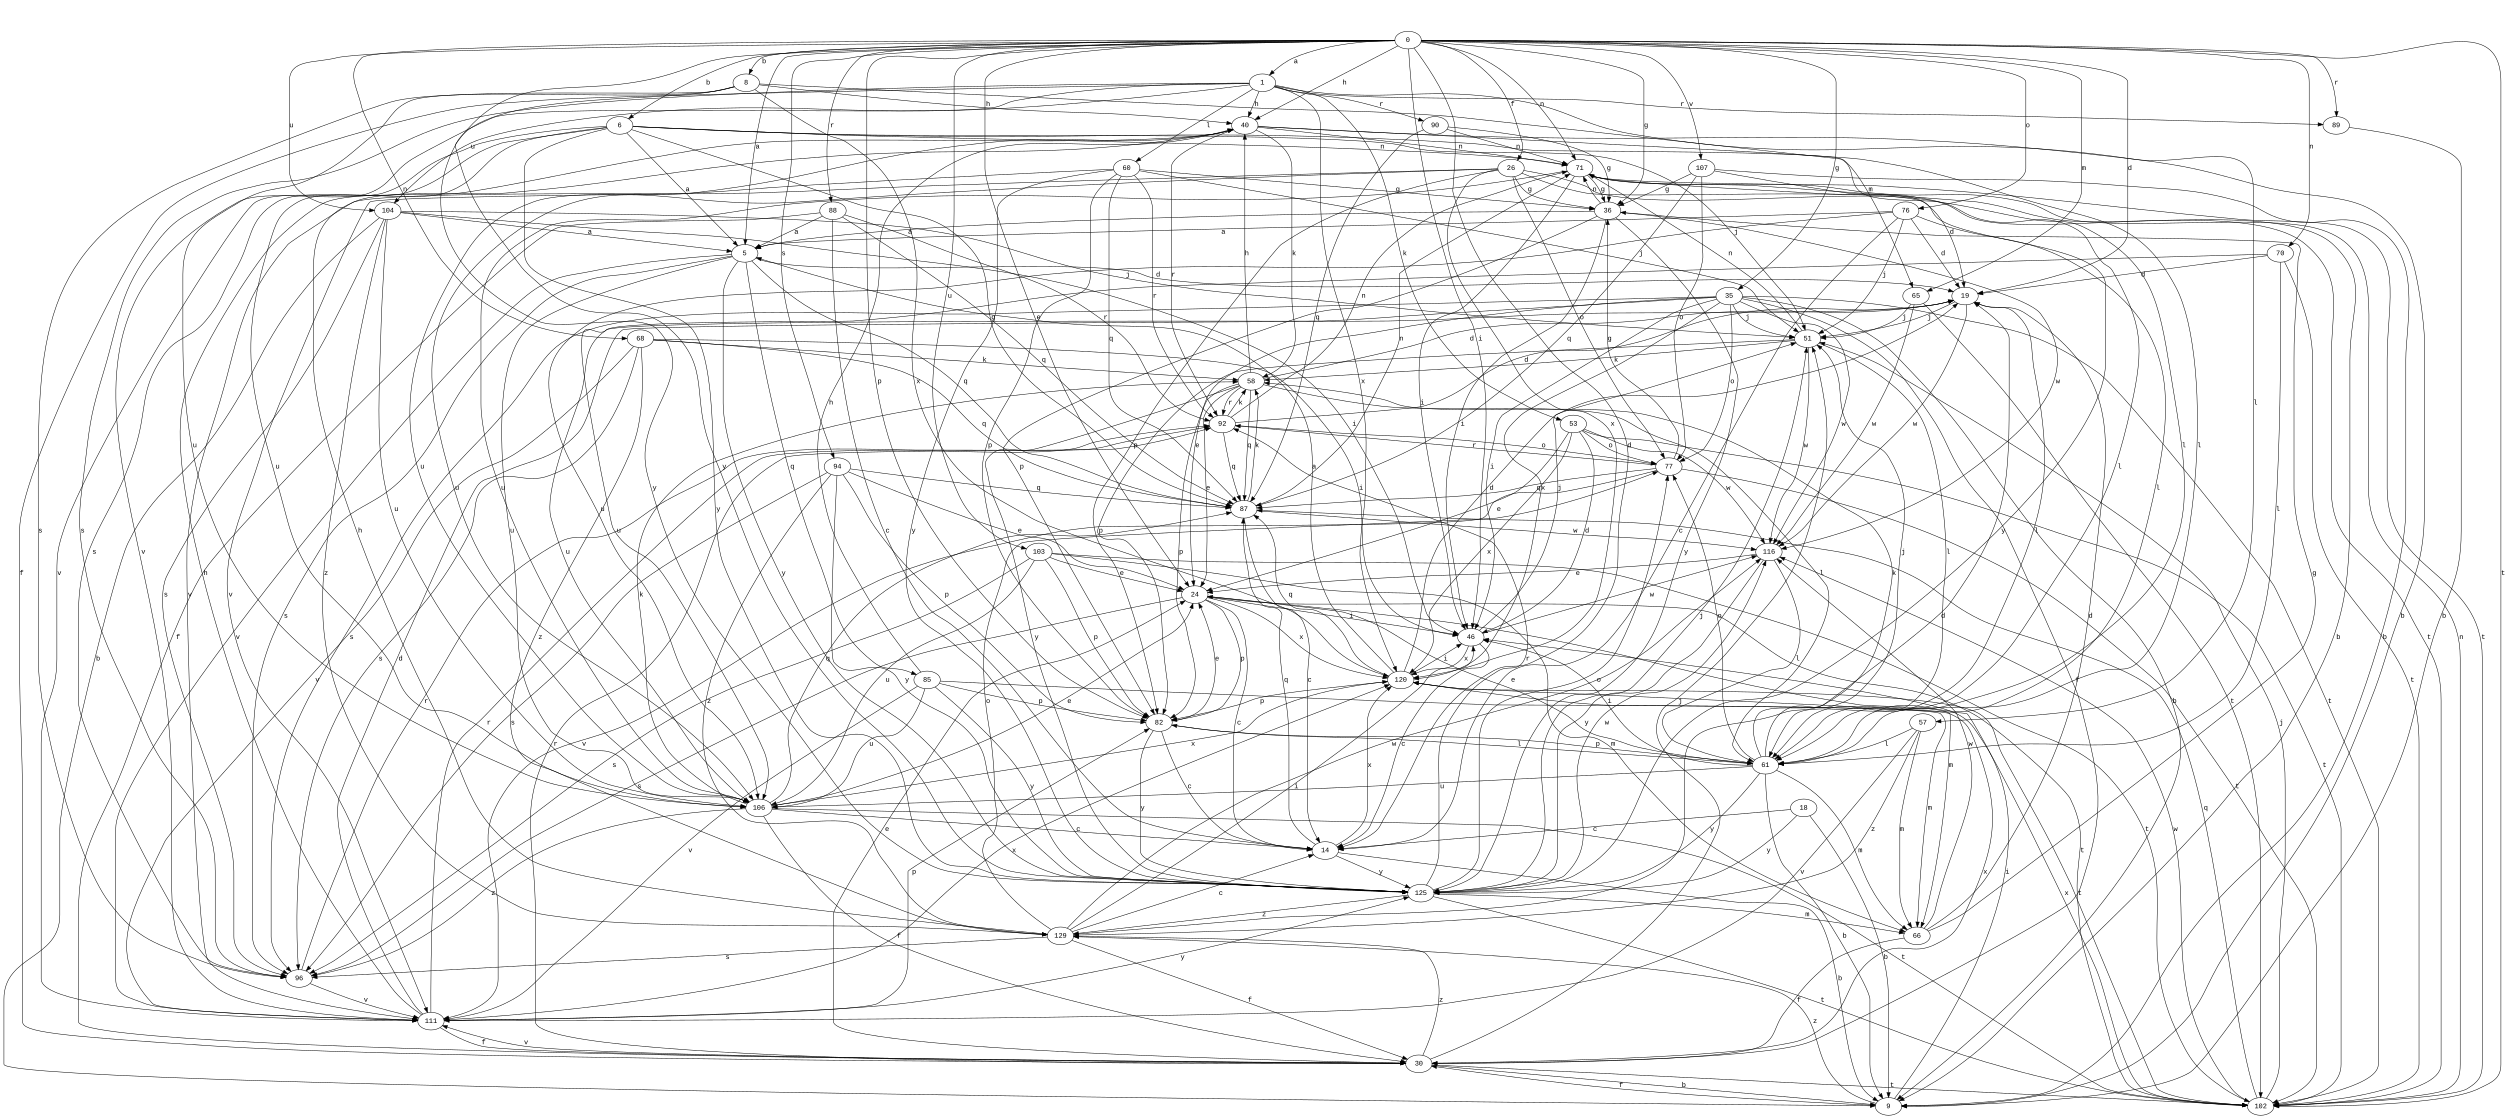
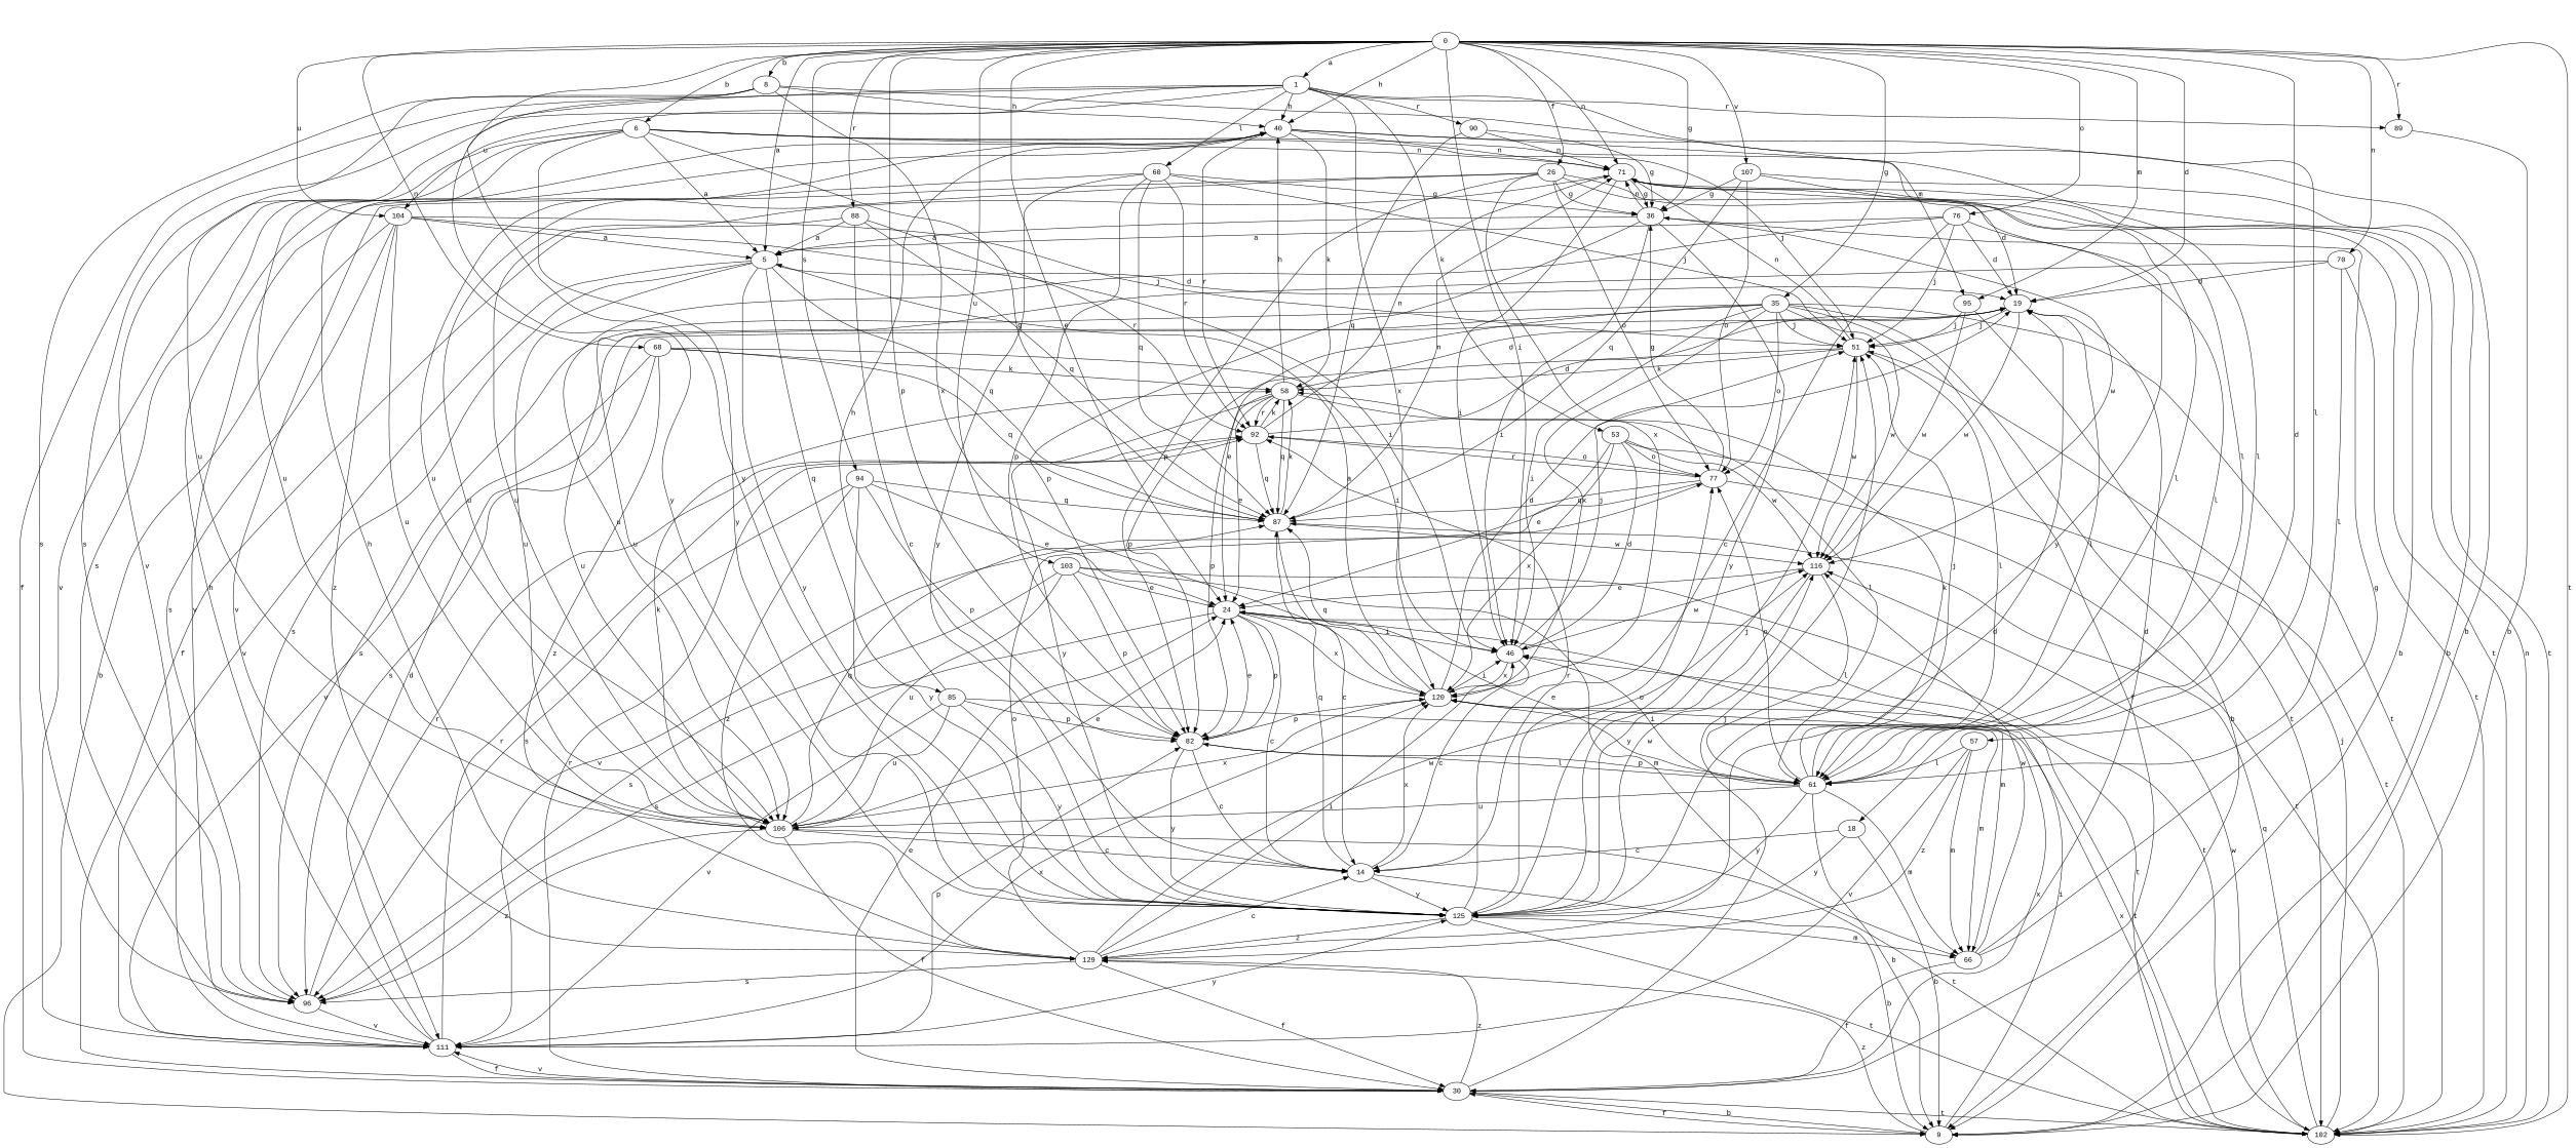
  strict digraph {
    fontname="Liberation Mono"
    node [fontname="Liberation Mono"]
    edge [fontname="Liberation Mono"]
    0
    1
    5
    6
    8
    18
    19
    24
    26
    35
    36
    40
    46
-   65
+   65 [label=95]
    68
    70
    71
    76
    82
    88
    89
    94
    102
    103
    104
    107
    125
    30
    53
    57
    60
    90
    96
    111
    120
    85
    87
    106
    51
    61
    9
    14
    116
    66
    77
    92
    n47 [label=58]
    129
    0 -> 1 [label=a]
    0 -> 5 [label=a]
    0 -> 6 [label=b]
    0 -> 8 [label=b]
-   0 -> 14 [label=d]
+   0 -> 18 [label=d]
    0 -> 19 [label=d]
    0 -> 24 [label=e]
    0 -> 26 [label=f]
    0 -> 35 [label=g]
    0 -> 36 [label=g]
    0 -> 40 [label=h]
    0 -> 46 [label=i]
    0 -> 65 [label=m]
    0 -> 68 [label=n]
    0 -> 70 [label=n]
    0 -> 71 [label=n]
    0 -> 76 [label=o]
    0 -> 82 [label=p]
    0 -> 88 [label=r]
    0 -> 89 [label=r]
    0 -> 94 [label=s]
    0 -> 102 [label=t]
    0 -> 103 [label=u]
    0 -> 104 [label=u]
    0 -> 107 [label=v]
    0 -> 125 [label=y]
    1 -> 40 [label=h]
    1 -> 89 [label=r]
    1 -> 104 [label=u]
    1 -> 30 [label=f]
    1 -> 53 [label=k]
    1 -> 57 [label=l]
    1 -> 60 [label=l]
    1 -> 90 [label=r]
    1 -> 96 [label=s]
    1 -> 111 [label=v]
    1 -> 120 [label=x]
    5 -> 19 [label=d]
    5 -> 125 [label=y]
    5 -> 96 [label=s]
    5 -> 111 [label=v]
    5 -> 85 [label=q]
    5 -> 87 [label=q]
    5 -> 106 [label=u]
    6 -> 5 [label=a]
    6 -> 71 [label=n]
    6 -> 125 [label=y]
    6 -> 96 [label=s]
    6 -> 111 [label=v]
    6 -> 87 [label=q]
    6 -> 106 [label=u]
    6 -> 51 [label=j]
    6 -> 61 [label=l]
    8 -> 40 [label=h]
    8 -> 65 [label=m]
    8 -> 125 [label=y]
    8 -> 96 [label=s]
    8 -> 120 [label=x]
    8 -> 106 [label=u]
    18 -> 125 [label=y]
    18 -> 9 [label=b]
    18 -> 14 [label=c]
    19 -> 51 [label=j]
    19 -> 61 [label=l]
    19 -> 116 [label=w]
    24 -> 46 [label=i]
    24 -> 82 [label=p]
    24 -> 102 [label=t]
    24 -> 96 [label=s]
    24 -> 120 [label=x]
    24 -> 14 [label=c]
    24 -> 66 [label=m]
    26 -> 36 [label=g]
    26 -> 82 [label=p]
    26 -> 102 [label=t]
    26 -> 125 [label=y]
    26 -> 111 [label=v]
    26 -> 120 [label=x]
    26 -> 106 [label=u]
    26 -> 77 [label=o]
    35 -> 24 [label=e]
    35 -> 46 [label=i]
    35 -> 102 [label=t]
    35 -> 30 [label=f]
    35 -> 96 [label=s]
    35 -> 120 [label=x]
    35 -> 106 [label=u]
    35 -> 51 [label=j]
    35 -> 9 [label=b]
    35 -> 116 [label=w]
    35 -> 77 [label=o]
    36 -> 5 [label=a]
    36 -> 46 [label=i]
    36 -> 71 [label=n]
    36 -> 82 [label=p]
    36 -> 125 [label=y]
    36 -> 116 [label=w]
    40 -> 71 [label=n]
    40 -> 106 [label=u]
    40 -> 61 [label=l]
    40 -> 9 [label=b]
    40 -> 92 [label=r]
    40 -> n47 [label=k]
    46 -> 120 [label=x]
    46 -> 51 [label=j]
    46 -> 14 [label=c]
    46 -> 116 [label=w]
    65 -> 102 [label=t]
    65 -> 51 [label=j]
    65 -> 116 [label=w]
    68 -> 46 [label=i]
    68 -> 96 [label=s]
    68 -> 111 [label=v]
    68 -> 87 [label=q]
    68 -> n47 [label=k]
    68 -> 129 [label=z]
    70 -> 19 [label=d]
    70 -> 102 [label=t]
    70 -> 106 [label=u]
    70 -> 61 [label=l]
    71 -> 36 [label=g]
    71 -> 46 [label=i]
    71 -> 102 [label=t]
    71 -> 106 [label=u]
    71 -> 61 [label=l]
    71 -> 9 [label=b]
    76 -> 5 [label=a]
    76 -> 19 [label=d]
    76 -> 106 [label=u]
    76 -> 51 [label=j]
    76 -> 61 [label=l]
    76 -> 14 [label=c]
    82 -> 24 [label=e]
    82 -> 125 [label=y]
    82 -> 61 [label=l]
    82 -> 14 [label=c]
    88 -> 5 [label=a]
    88 -> 30 [label=f]
    88 -> 87 [label=q]
    88 -> 14 [label=c]
    88 -> 92 [label=r]
    89 -> 9 [label=b]
    94 -> 24 [label=e]
    94 -> 82 [label=p]
    94 -> 125 [label=y]
    94 -> 96 [label=s]
    94 -> 87 [label=q]
    94 -> 129 [label=z]
    102 -> 71 [label=n]
    102 -> 120 [label=x]
    102 -> 87 [label=q]
    102 -> 51 [label=j]
    102 -> 116 [label=w]
    103 -> 24 [label=e]
    103 -> 82 [label=p]
    103 -> 102 [label=t]
    103 -> 96 [label=s]
    103 -> 106 [label=u]
    103 -> 66 [label=m]
    104 -> 5 [label=a]
    104 -> 46 [label=i]
    104 -> 96 [label=s]
    104 -> 106 [label=u]
    104 -> 51 [label=j]
    104 -> 9 [label=b]
    104 -> 129 [label=z]
    107 -> 19 [label=d]
    107 -> 36 [label=g]
    107 -> 87 [label=q]
    107 -> 9 [label=b]
    107 -> 77 [label=o]
    125 -> 102 [label=t]
    125 -> 51 [label=j]
    125 -> 116 [label=w]
    125 -> 66 [label=m]
    125 -> 77 [label=o]
    125 -> 92 [label=r]
    125 -> 129 [label=z]
    30 -> 24 [label=e]
    30 -> 102 [label=t]
    30 -> 111 [label=v]
    30 -> 120 [label=x]
    30 -> 51 [label=j]
    30 -> 9 [label=b]
    30 -> 92 [label=r]
    30 -> 129 [label=z]
    53 -> 24 [label=e]
    53 -> 46 [label=d]
    53 -> 102 [label=t]
    53 -> 120 [label=x]
    53 -> 116 [label=w]
    53 -> 77 [label=o]
    57 -> 111 [label=v]
    57 -> 61 [label=l]
    57 -> 66 [label=m]
    57 -> 129 [label=z]
    60 -> 36 [label=g]
    60 -> 82 [label=p]
    60 -> 125 [label=y]
    60 -> 111 [label=v]
    60 -> 87 [label=q]
    60 -> 51 [label=j]
    60 -> 92 [label=r]
    90 -> 36 [label=g]
    90 -> 71 [label=n]
    90 -> 87 [label=q]
    96 -> 111 [label=v]
    96 -> 92 [label=r]
    111 -> 19 [label=d]
    111 -> 40 [label=h]
    111 -> 82 [label=p]
    111 -> 125 [label=y]
    111 -> 30 [label=f]
    111 -> 120 [label=x]
    111 -> 92 [label=r]
    120 -> 5 [label=a]
    120 -> 19 [label=d]
    120 -> 46 [label=i]
    120 -> 82 [label=p]
    120 -> 102 [label=t]
    120 -> 87 [label=q]
    85 -> 40 [label=h]
    85 -> 82 [label=p]
    85 -> 125 [label=y]
    85 -> 111 [label=v]
    85 -> 106 [label=u]
    85 -> 66 [label=m]
    87 -> 71 [label=n]
    87 -> 14 [label=c]
    87 -> 116 [label=w]
    87 -> n47 [label=k]
    106 -> 24 [label=e]
    106 -> 102 [label=t]
    106 -> 30 [label=f]
    106 -> 96 [label=z]
    106 -> 120 [label=x]
    106 -> 87 [label=q]
    106 -> 14 [label=c]
    106 -> n47 [label=k]
    51 -> 71 [label=n]
    51 -> 82 [label=p]
    51 -> 61 [label=l]
    51 -> 116 [label=w]
    51 -> n47 [label=k]
    61 -> 24 [label=e]
    61 -> 46 [label=i]
    61 -> 82 [label=p]
    61 -> 125 [label=y]
    61 -> 106 [label=u]
    61 -> 51 [label=j]
    61 -> 9 [label=b]
    61 -> 66 [label=m]
    61 -> 77 [label=o]
    61 -> n47 [label=k]
    9 -> 46 [label=i]
    9 -> 30 [label=f]
    9 -> 129 [label=z]
    14 -> 125 [label=y]
    14 -> 120 [label=x]
    14 -> 87 [label=q]
    14 -> 9 [label=b]
    116 -> 24 [label=e]
    116 -> 125 [label=y]
    116 -> 61 [label=l]
    66 -> 19 [label=d]
    66 -> 36 [label=g]
    66 -> 30 [label=f]
    66 -> 116 [label=w]
    77 -> 36 [label=g]
    77 -> 102 [label=t]
    77 -> 111 [label=v]
    77 -> 87 [label=q]
    77 -> 92 [label=r]
    92 -> 19 [label=d]
    92 -> 71 [label=n]
    92 -> 87 [label=q]
    92 -> 77 [label=o]
    92 -> n47 [label=k]
    n47 -> 19 [label=d]
    n47 -> 24 [label=e]
    n47 -> 40 [label=h]
    n47 -> 82 [label=p]
    n47 -> 125 [label=y]
    n47 -> 87 [label=q]
    n47 -> 61 [label=l]
    n47 -> 92 [label=r]
    129 -> 19 [label=d]
    129 -> 40 [label=h]
    129 -> 46 [label=i]
    129 -> 30 [label=f]
    129 -> 96 [label=s]
    129 -> 14 [label=c]
    129 -> 116 [label=w]
    129 -> 77 [label=o]
  }
